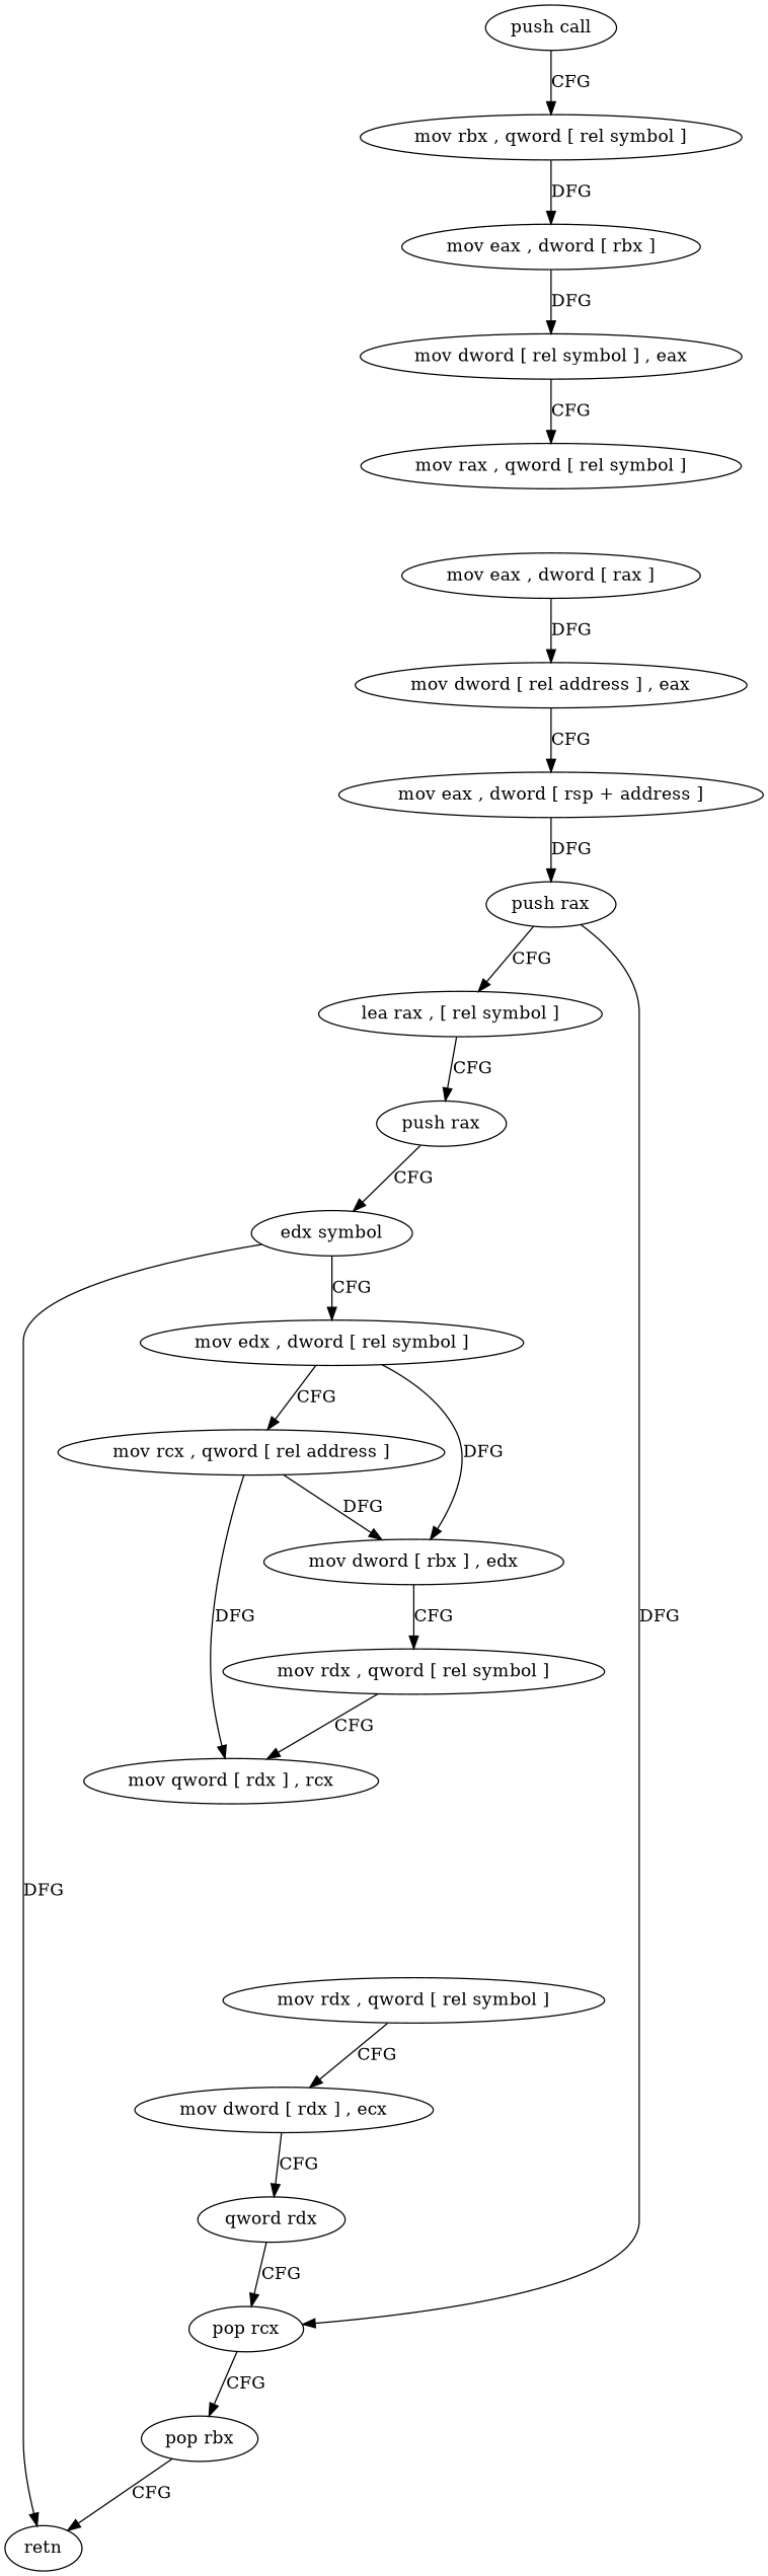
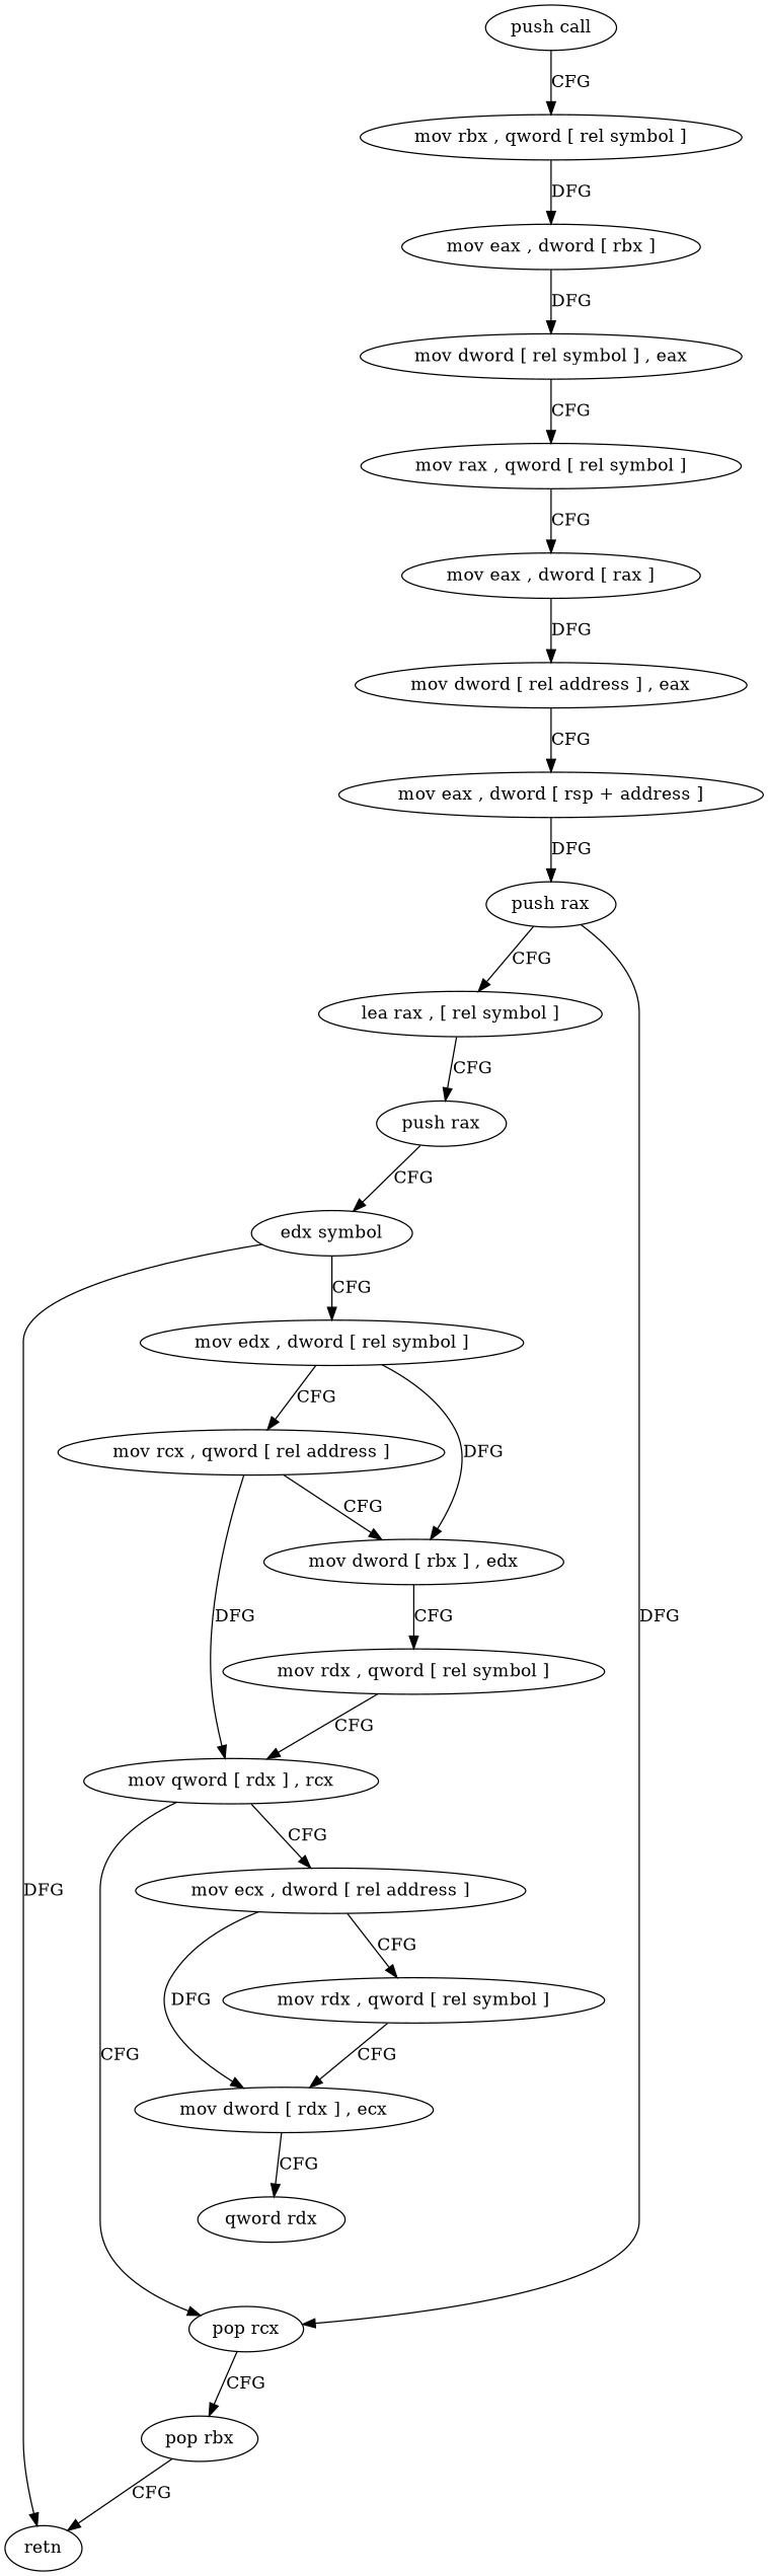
  digraph {
    n1 [label="push call"]
    n2 [label="mov rbx , qword [ rel symbol ]"]
    n3 [label="mov eax , dword [ rbx ]"]
    n4 [label="mov dword [ rel symbol ] , eax"]
    n5 [label="mov rax , qword [ rel symbol ]"]
    n6 [label="mov eax , dword [ rax ]"]
    n7 [label="mov dword [ rel address ] , eax"]
    n8 [label="mov eax , dword [ rsp + address ]"]
    n9 [label="push rax"]
    n10 [label="lea rax , [ rel symbol ]"]
    n11 [label="pop rcx"]
    n12 [label="push rax"]
    n13 [label="pop rbx"]
    n14 [label="edx symbol"]
    n15 [label="mov edx , dword [ rel symbol ]"]
    n16 [label=retn]
    n17 [label="mov rcx , qword [ rel address ]"]
    n18 [label="mov dword [ rbx ] , edx"]
    n19 [label="mov qword [ rdx ] , rcx"]
    n20 [label="mov rdx , qword [ rel symbol ]"]
+   n21 [label="mov ecx , dword [ rel address ]"]
    n22 [label="mov rdx , qword [ rel symbol ]"]
    n23 [label="mov dword [ rdx ] , ecx"]
    n24 [label="qword rdx"]
    n1 -> n2 [label=CFG]
    n2 -> n3 [label=DFG]
    n3 -> n4 [label=DFG]
    n4 -> n5 [label=CFG]
+   n5 -> n6 [label=CFG]
    n6 -> n7 [label=DFG]
    n7 -> n8 [label=CFG]
    n8 -> n9 [label=DFG]
    n9 -> n10 [label=CFG]
    n9 -> n11 [label=DFG]
    n10 -> n12 [label=CFG]
    n11 -> n13 [label=CFG]
    n12 -> n14 [label=CFG]
    n13 -> n16 [label=CFG]
    n14 -> n15 [label=CFG]
    n14 -> n16 [label=DFG]
    n15 -> n17 [label=CFG]
    n15 -> n18 [label=DFG]
-   n17 -> n18 [label=DFG]
+   n17 -> n18 [label=CFG]
    n17 -> n19 [label=DFG]
    n18 -> n20 [label=CFG]
+   n19 -> n21 [label=CFG]
    n20 -> n19 [label=CFG]
+   n21 -> n22 [label=CFG]
+   n21 -> n23 [label=DFG]
    n22 -> n23 [label=CFG]
    n23 -> n24 [label=CFG]
-   n24 -> n11 [label=CFG]
+   n19 -> n11 [label=CFG]
  }
